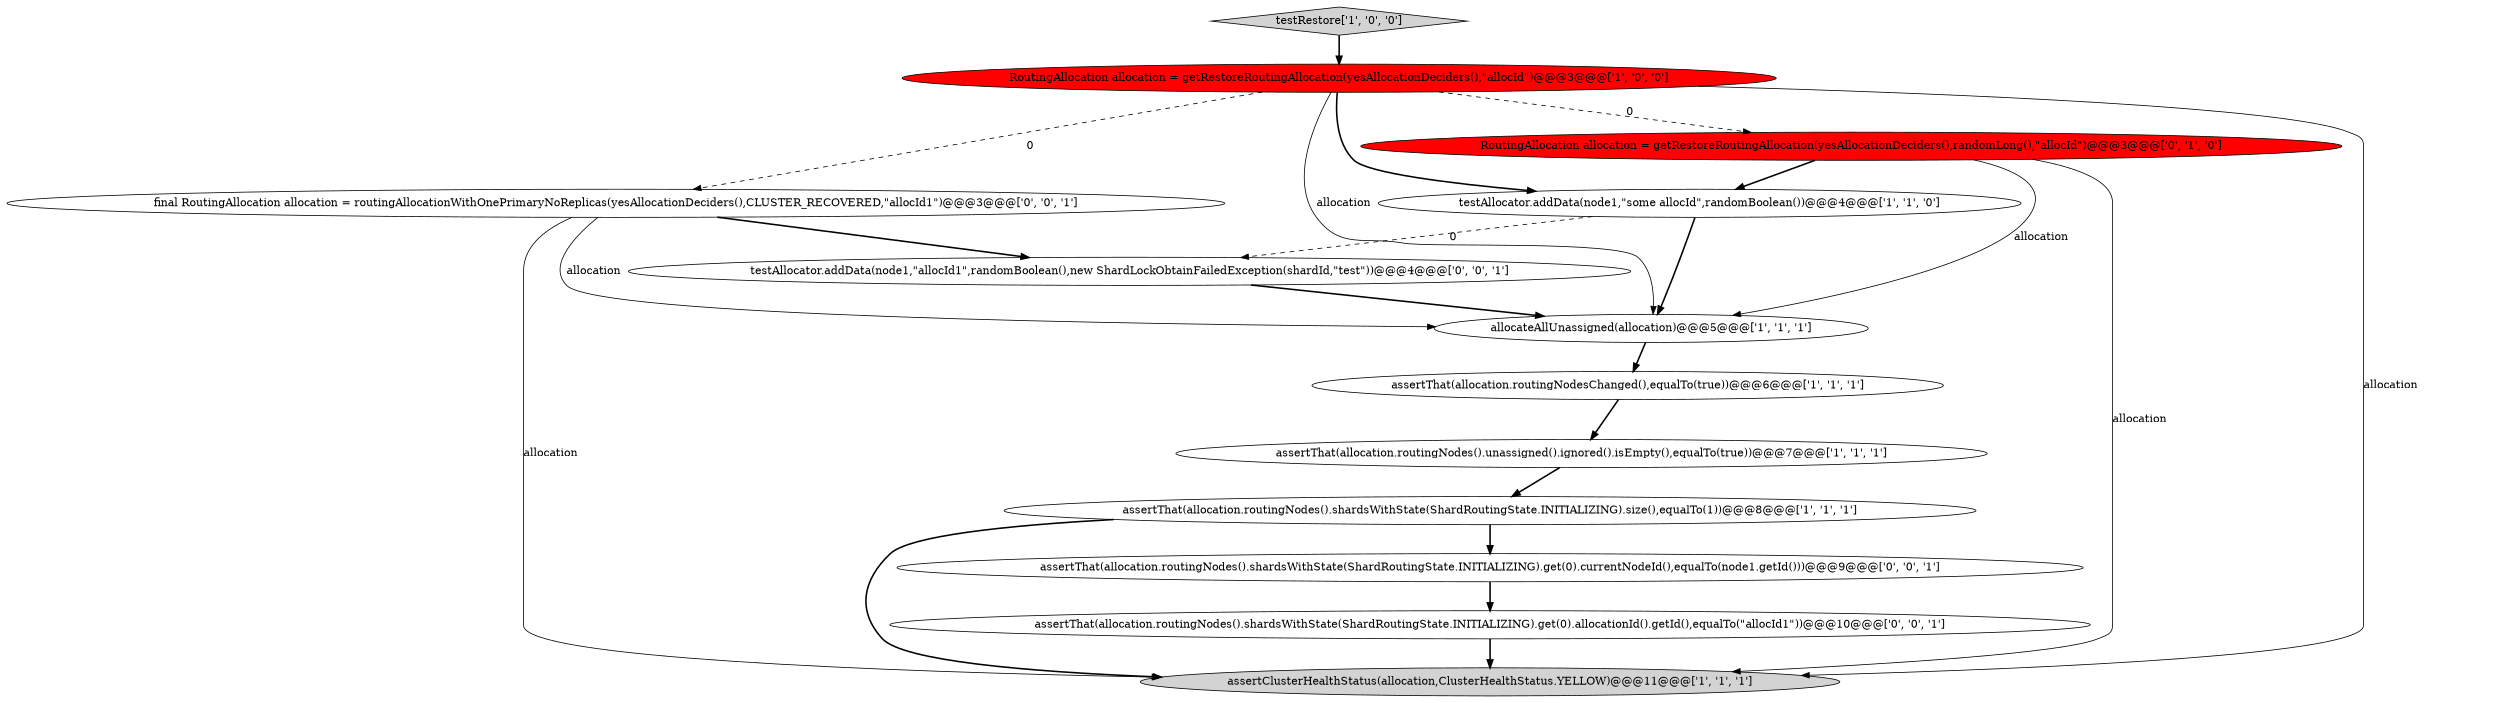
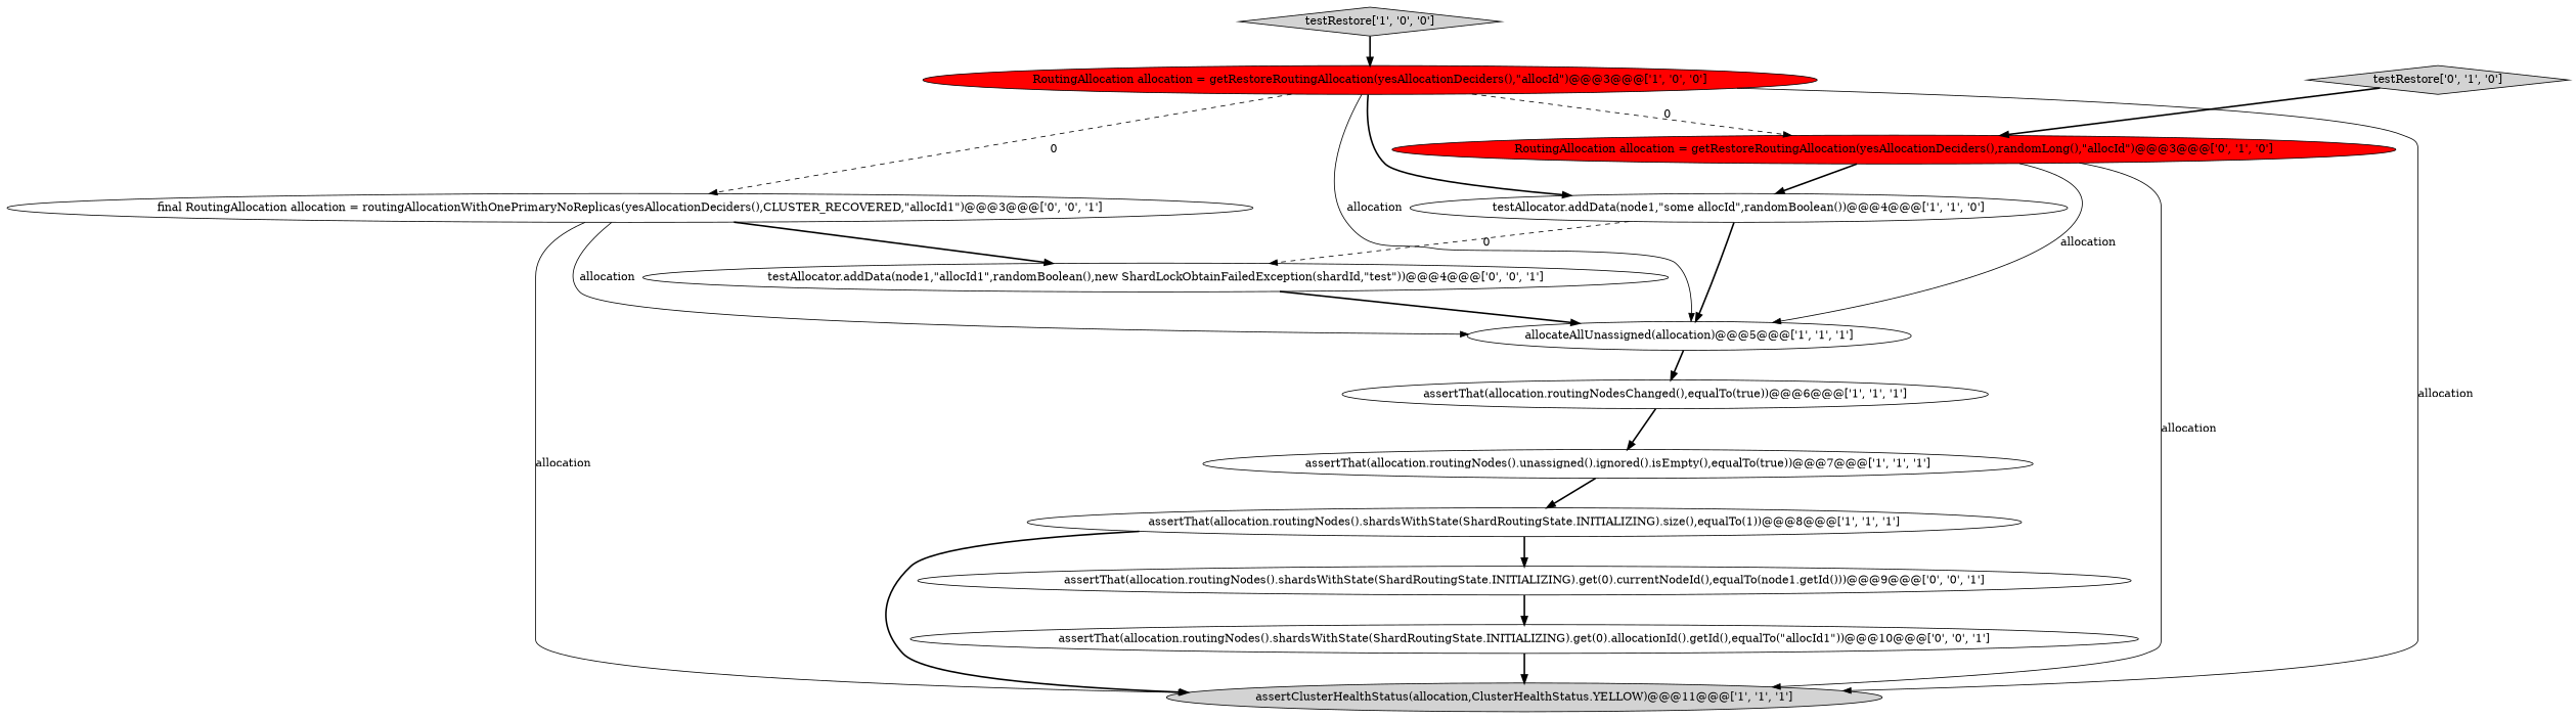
  digraph {
    node [fillcolor=white shape=ellipse style=filled]
    edge [style=bold]
    n1 [fillcolor=lightgray label="testRestore['1', '0', '0']" shape=diamond]
    n2 [fillcolor=red label="RoutingAllocation allocation = getRestoreRoutingAllocation(yesAllocationDeciders(),\"allocId\")@@@3@@@['1', '0', '0']"]
    n3 [fillcolor=lightgray label="assertClusterHealthStatus(allocation,ClusterHealthStatus.YELLOW)@@@11@@@['1', '1', '1']"]
    n4 [label="testAllocator.addData(node1,\"some allocId\",randomBoolean())@@@4@@@['1', '1', '0']"]
    n5 [fillcolor=red label="RoutingAllocation allocation = getRestoreRoutingAllocation(yesAllocationDeciders(),randomLong(),\"allocId\")@@@3@@@['0', '1', '0']"]
    n6 [label="allocateAllUnassigned(allocation)@@@5@@@['1', '1', '1']"]
    n7 [label="final RoutingAllocation allocation = routingAllocationWithOnePrimaryNoReplicas(yesAllocationDeciders(),CLUSTER_RECOVERED,\"allocId1\")@@@3@@@['0', '0', '1']"]
    n8 [label="testAllocator.addData(node1,\"allocId1\",randomBoolean(),new ShardLockObtainFailedException(shardId,\"test\"))@@@4@@@['0', '0', '1']"]
    n9 [label="assertThat(allocation.routingNodesChanged(),equalTo(true))@@@6@@@['1', '1', '1']"]
    n10 [label="assertThat(allocation.routingNodes().shardsWithState(ShardRoutingState.INITIALIZING).size(),equalTo(1))@@@8@@@['1', '1', '1']"]
    n11 [label="assertThat(allocation.routingNodes().shardsWithState(ShardRoutingState.INITIALIZING).get(0).currentNodeId(),equalTo(node1.getId()))@@@9@@@['0', '0', '1']"]
    n12 [label="assertThat(allocation.routingNodes().shardsWithState(ShardRoutingState.INITIALIZING).get(0).allocationId().getId(),equalTo(\"allocId1\"))@@@10@@@['0', '0', '1']"]
+   n13 [fillcolor=lightgray label="testRestore['0', '1', '0']" shape=diamond]
    n14 [label="assertThat(allocation.routingNodes().unassigned().ignored().isEmpty(),equalTo(true))@@@7@@@['1', '1', '1']"]
    n1 -> n2
    n2 -> n3 [label=allocation style=solid]
    n2 -> n4
    n2 -> n5 [label=0 style=dashed]
    n2 -> n6 [label=allocation style=solid]
    n2 -> n7 [label=0 style=dashed]
    n4 -> n6
    n4 -> n8 [label=0 style=dashed]
    n5 -> n3 [label=allocation style=solid]
    n5 -> n4
    n5 -> n6 [label=allocation style=solid]
    n6 -> n9
    n7 -> n3 [label=allocation style=solid]
    n7 -> n6 [label=allocation style=solid]
    n7 -> n8
    n8 -> n6
    n9 -> n14
    n10 -> n3
    n10 -> n11
    n11 -> n12
    n12 -> n3
+   n13 -> n5
    n14 -> n10
  }
